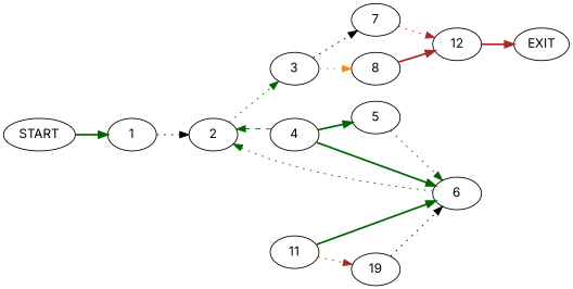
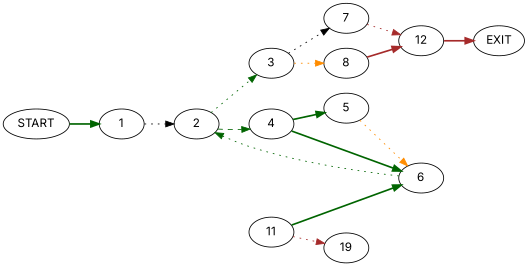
  digraph {
    fontname=Inter
    rankdir=LR
    node [fontname=Inter]
    edge [color=darkgreen fontname=Inter style=dotted]
    n1 [label=START]
    1
    2
    n4 [label=EXIT]
    3
    4
    7
    8
    5
    6
    12
    n12 [label=19]
    11
    n1 -> 1 [style=bold]
    1 -> 2 [color=black]
    2 -> 3
-   4 -> 2 [style=dashed]
+   2 -> 4 [style=dashed]
    3 -> 7 [color=black]
    3 -> 8 [color=darkorange]
    4 -> 5 [style=bold]
    4 -> 6 [style=bold]
    7 -> 12 [color=brown]
    8 -> 12 [color=brown style=bold]
-   5 -> 6
+   5 -> 6 [color=darkorange]
    6 -> 2
    12 -> n4 [color=brown style=bold]
-   n12 -> 6 [color=black]
    11 -> 6 [style=bold]
    11 -> n12 [color=brown]
  }
